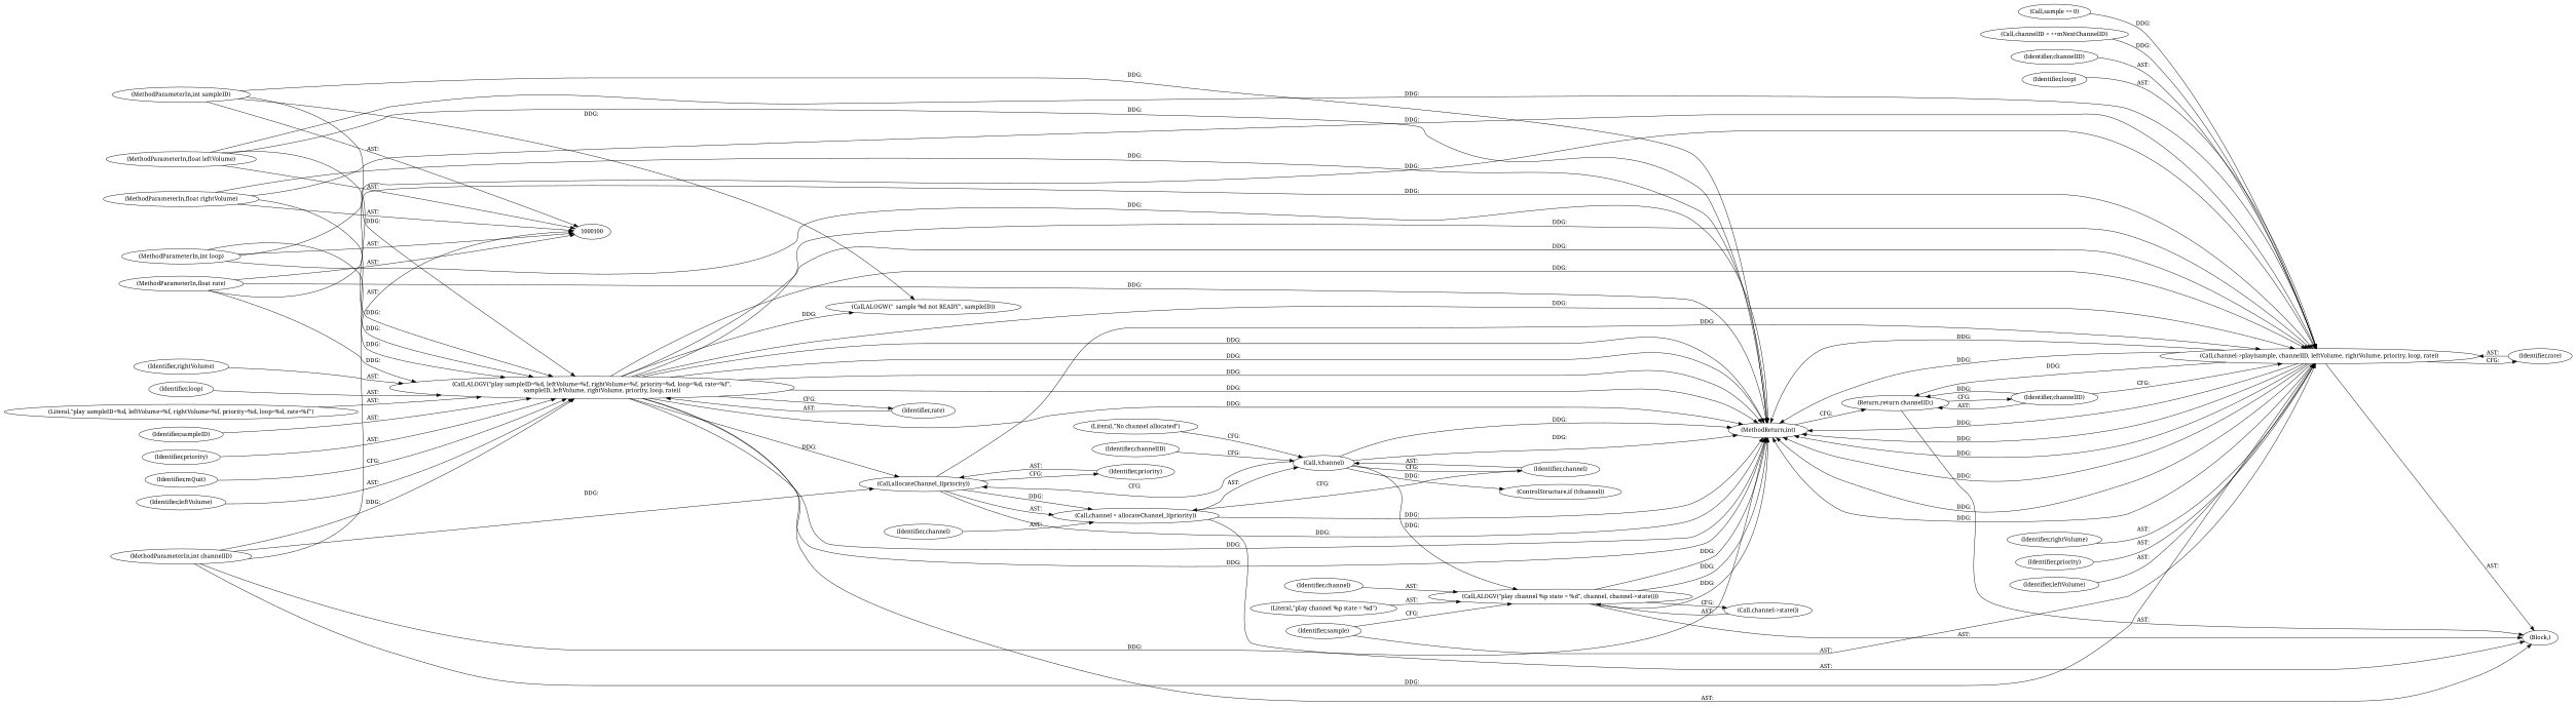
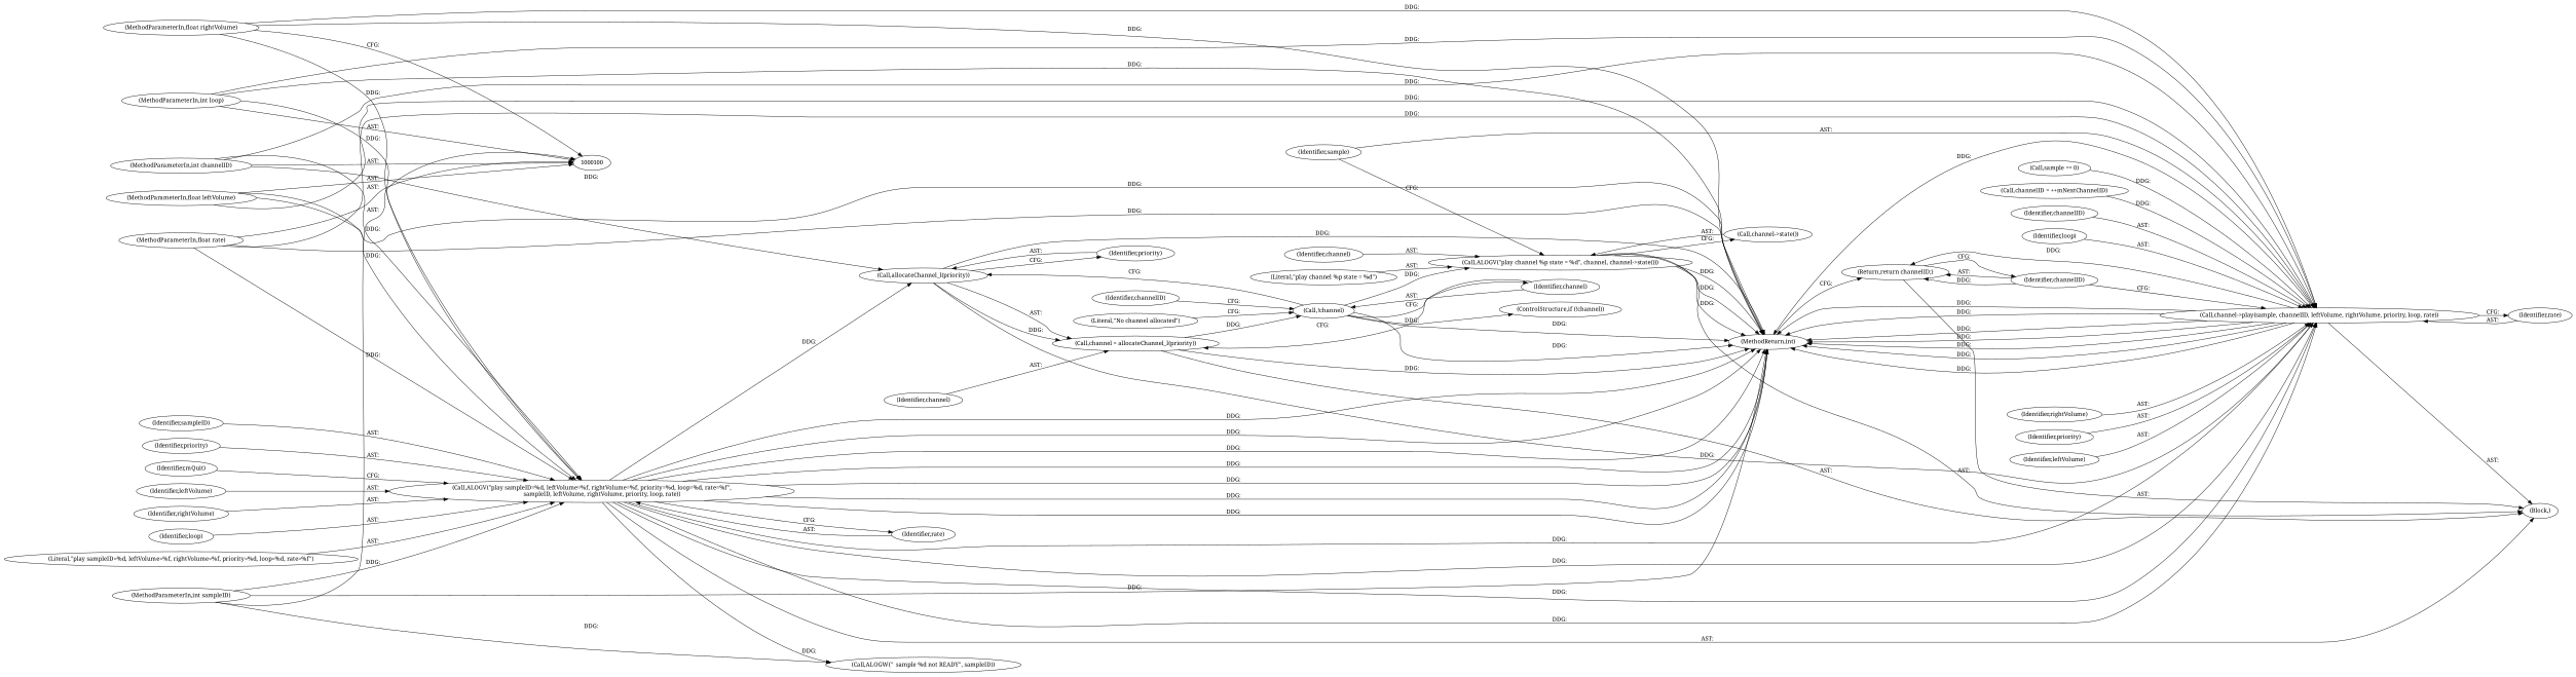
  digraph {
    fontname="Noto Serif"
    rankdir=LR
    node [fontname="Noto Serif"]
    edge [fontname="Noto Serif"]
    n1 [label="(Call,allocateChannel_l(priority))"]
    n2 [label="(Call,channel = allocateChannel_l(priority))"]
    n3 [label="(Call,channel->play(sample, channelID, leftVolume, rightVolume, priority, loop, rate))"]
    n4 [label="(MethodReturn,int)"]
    n5 [label="(Identifier,priority)"]
    n6 [label="(Block,)"]
    n7 [label="(Call,!channel)"]
    n8 [label="(Return,return channelID;)"]
    n9 [label="(Identifier,rate)"]
    n10 [label="(Call,ALOGV(\"play sampleID=%d, leftVolume=%f, rightVolume=%f, priority=%d, loop=%d, rate=%f\",\n             sampleID, leftVolume, rightVolume, priority, loop, rate))"]
    n11 [label="(Call,ALOGW(\"  sample %d not READY\", sampleID))"]
    n12 [label="(Identifier,rate)"]
    n13 [label="(MethodParameterIn,int sampleID)"]
    1000100
    n15 [label="(MethodParameterIn,float leftVolume)"]
    n16 [label="(MethodParameterIn,float rightVolume)"]
    n17 [label="(MethodParameterIn,int channelID)"]
    n18 [label="(MethodParameterIn,int loop)"]
    n19 [label="(MethodParameterIn,float rate)"]
    n20 [label="(Call,ALOGV(\"play channel %p state = %d\", channel, channel->state()))"]
    n21 [label="(Identifier,channel)"]
    n22 [label="(ControlStructure,if (!channel))"]
    n23 [label="(Call,channel->state())"]
    n24 [label="(Identifier,channelID)"]
    n25 [label="(Identifier,sample)"]
    n26 [label="(Identifier,rightVolume)"]
    n27 [label="(Identifier,priority)"]
    n28 [label="(Literal,\"No channel allocated\")"]
    n29 [label="(Identifier,channelID)"]
    n30 [label="(Identifier,channel)"]
    n31 [label="(Identifier,leftVolume)"]
    n32 [label="(Literal,\"play channel %p state = %d\")"]
    n33 [label="(Call,sample == 0)"]
    n34 [label="(Identifier,rightVolume)"]
    n35 [label="(Identifier,loop)"]
    n36 [label="(Identifier,channel)"]
    n37 [label="(Call,channelID = ++mNextChannelID)"]
    n38 [label="(Literal,\"play sampleID=%d, leftVolume=%f, rightVolume=%f, priority=%d, loop=%d, rate=%f\")"]
    n39 [label="(Identifier,sampleID)"]
    n40 [label="(Identifier,channelID)"]
    n41 [label="(Identifier,priority)"]
    n42 [label="(Identifier,mQuit)"]
    n43 [label="(Identifier,leftVolume)"]
    n44 [label="(Identifier,loop)"]
    n1 -> n2 [label="AST: "]
    n1 -> n2 [label="DDG: "]
    n1 -> n3 [label="DDG: "]
    n1 -> n4 [label="DDG: "]
    n1 -> n5 [label="CFG: "]
    n2 -> n4 [label="DDG: "]
    n2 -> n6 [label="AST: "]
-   n2 -> n7 [label="AST: "]
+   n2 -> n7 [label="DDG: "]
    n3 -> n4 [label="DDG: "]
    n3 -> n4 [label="DDG: "]
    n3 -> n4 [label="DDG: "]
    n3 -> n4 [label="DDG: "]
    n3 -> n4 [label="DDG: "]
    n3 -> n4 [label="DDG: "]
    n3 -> n4 [label="DDG: "]
    n3 -> n4 [label="DDG: "]
    n3 -> n6 [label="AST: "]
    n3 -> n8 [label="DDG: "]
    n3 -> n9 [label="CFG: "]
    n4 -> n8 [label="CFG: "]
    n5 -> n1 [label="AST: "]
    n7 -> n1 [label="CFG: "]
    n7 -> n4 [label="DDG: "]
    n7 -> n4 [label="DDG: "]
    n7 -> n20 [label="DDG: "]
    n7 -> n21 [label="CFG: "]
    n7 -> n22 [label="DDG: "]
    n8 -> n6 [label="AST: "]
    n8 -> n24 [label="CFG: "]
    n9 -> n3 [label="AST: "]
    n10 -> n1 [label="DDG: "]
    n10 -> n3 [label="DDG: "]
    n10 -> n3 [label="DDG: "]
    n10 -> n3 [label="DDG: "]
    n10 -> n3 [label="DDG: "]
    n10 -> n4 [label="DDG: "]
    n10 -> n4 [label="DDG: "]
    n10 -> n4 [label="DDG: "]
    n10 -> n4 [label="DDG: "]
    n10 -> n4 [label="DDG: "]
    n10 -> n4 [label="DDG: "]
    n10 -> n4 [label="DDG: "]
    n10 -> n6 [label="AST: "]
    n10 -> n11 [label="DDG: "]
    n10 -> n12 [label="CFG: "]
    n12 -> n10 [label="AST: "]
    n13 -> n4 [label="DDG: "]
    n13 -> n10 [label="DDG: "]
    n13 -> n11 [label="DDG: "]
    n13 -> 1000100 [label="AST: "]
    n15 -> n3 [label="DDG: "]
    n15 -> n4 [label="DDG: "]
    n15 -> n10 [label="DDG: "]
    n15 -> 1000100 [label="AST: "]
    n16 -> n3 [label="DDG: "]
    n16 -> n4 [label="DDG: "]
    n16 -> n10 [label="DDG: "]
-   n16 -> 1000100 [label="AST: "]
+   n16 -> 1000100 [label="CFG: "]
    n17 -> n1 [label="DDG: "]
    n17 -> n3 [label="DDG: "]
-   n17 -> n4 [label="DDG: "]
    n17 -> n10 [label="DDG: "]
    n17 -> 1000100 [label="AST: "]
    n18 -> n3 [label="DDG: "]
    n18 -> n4 [label="DDG: "]
    n18 -> n10 [label="DDG: "]
    n18 -> 1000100 [label="AST: "]
    n19 -> n3 [label="DDG: "]
    n19 -> n4 [label="DDG: "]
    n19 -> n10 [label="DDG: "]
    n19 -> 1000100 [label="AST: "]
    n20 -> n4 [label="DDG: "]
    n20 -> n4 [label="DDG: "]
    n20 -> n4 [label="DDG: "]
    n20 -> n6 [label="AST: "]
    n20 -> n23 [label="CFG: "]
    n21 -> n2 [label="CFG: "]
    n21 -> n7 [label="AST: "]
    n23 -> n20 [label="AST: "]
    n24 -> n3 [label="CFG: "]
    n24 -> n8 [label="AST: "]
    n24 -> n8 [label="DDG: "]
    n25 -> n3 [label="AST: "]
    n25 -> n20 [label="CFG: "]
    n26 -> n3 [label="AST: "]
    n27 -> n3 [label="AST: "]
    n28 -> n7 [label="CFG: "]
    n29 -> n7 [label="CFG: "]
    n30 -> n2 [label="AST: "]
    n31 -> n3 [label="AST: "]
    n32 -> n20 [label="AST: "]
    n33 -> n3 [label="DDG: "]
    n34 -> n10 [label="AST: "]
    n35 -> n10 [label="AST: "]
    n36 -> n20 [label="AST: "]
    n37 -> n3 [label="DDG: "]
    n38 -> n10 [label="AST: "]
    n39 -> n10 [label="AST: "]
    n40 -> n3 [label="AST: "]
    n41 -> n10 [label="AST: "]
    n42 -> n10 [label="CFG: "]
    n43 -> n10 [label="AST: "]
    n44 -> n3 [label="AST: "]
  }
